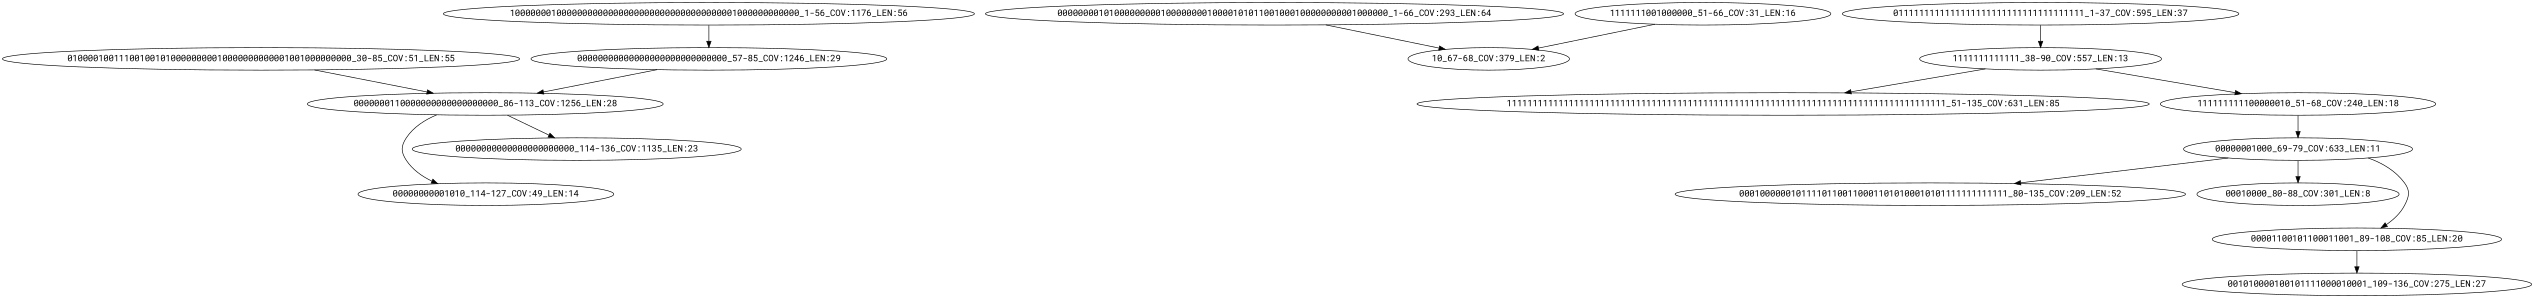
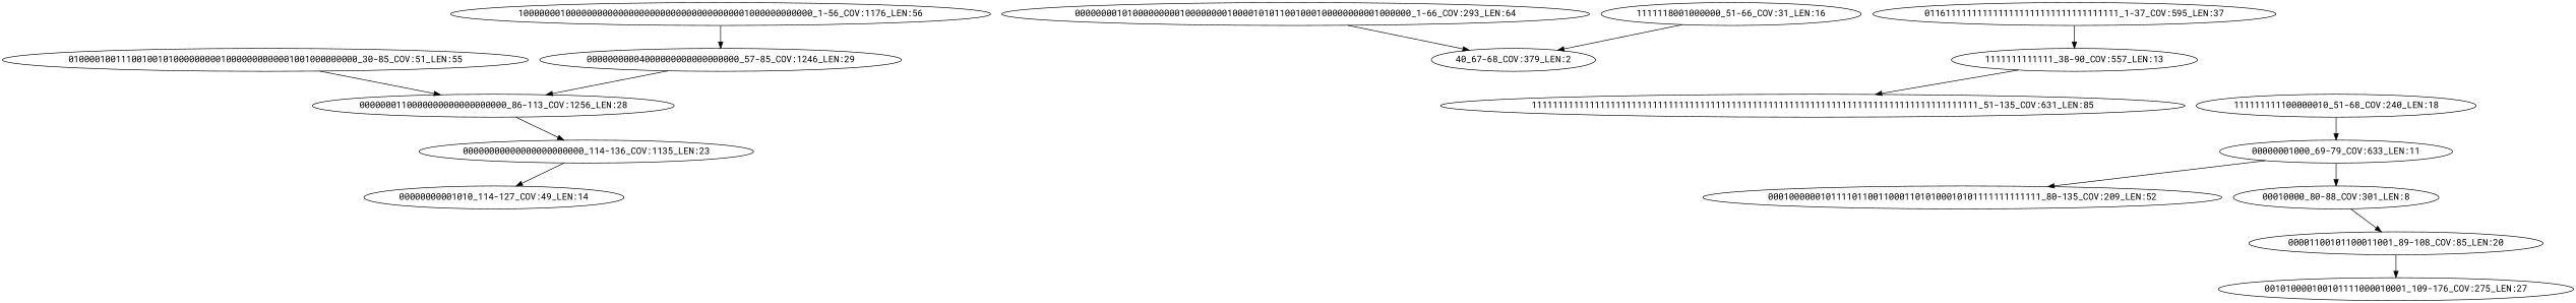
  digraph {
    fontname="Roboto Mono"
    node [fontname="Roboto Mono"]
    edge [fontname="Roboto Mono"]
-   "00000000000000000000000000000_57-85_COV:1246_LEN:29"
+   "00000000000000000000000000000_57-85_COV:1246_LEN:29" [label="00000000004000000000000000000_57-85_COV:1246_LEN:29"]
    "0000000110000000000000000000_86-113_COV:1256_LEN:28"
    "00000000001010_114-127_COV:49_LEN:14"
    "00000000000000000000000_114-136_COV:1135_LEN:23"
    "0000000010100000000010000000010000101011001000100000000001000000_1-66_COV:293_LEN:64"
-   "10_67-68_COV:379_LEN:2"
+   "10_67-68_COV:379_LEN:2" [label="40_67-68_COV:379_LEN:2"]
    "00000001000_69-79_COV:633_LEN:11"
    "0001000000101111011001100011010100010101111111111111_80-135_COV:209_LEN:52"
    "00010000_80-88_COV:301_LEN:8"
    "00001100101100011001_89-108_COV:85_LEN:20"
-   "001010000100101111000010001_109-136_COV:275_LEN:27"
+   "001010000100101111000010001_109-136_COV:275_LEN:27" [label="001010000100101111000010001_109-176_COV:275_LEN:27"]
    n12 [label="1111111111111_38-90_COV:557_LEN:13"]
    "1111111111111111111111111111111111111111111111111111111111111111111111111111111111111_51-135_COV:631_LEN:85"
    "111111111100000010_51-68_COV:240_LEN:18"
    "10000000100000000000000000000000000000000001000000000000_1-56_COV:1176_LEN:56"
-   "0111111111111111111111111111111111111_1-37_COV:595_LEN:37"
-   "1111111001000000_51-66_COV:31_LEN:16"
+   "0111111111111111111111111111111111111_1-37_COV:595_LEN:37" [label="0116111111111111111111111111111111111_1-37_COV:595_LEN:37"]
+   "1111111001000000_51-66_COV:31_LEN:16" [label="1111118001000000_51-66_COV:31_LEN:16"]
    "0100001001110010010100000000010000000000001001000000000_30-85_COV:51_LEN:55"
    "00000000000000000000000000000_57-85_COV:1246_LEN:29" -> "0000000110000000000000000000_86-113_COV:1256_LEN:28"
-   "0000000110000000000000000000_86-113_COV:1256_LEN:28" -> "00000000001010_114-127_COV:49_LEN:14"
+   "00000000000000000000000_114-136_COV:1135_LEN:23" -> "00000000001010_114-127_COV:49_LEN:14"
    "0000000110000000000000000000_86-113_COV:1256_LEN:28" -> "00000000000000000000000_114-136_COV:1135_LEN:23"
    "0000000010100000000010000000010000101011001000100000000001000000_1-66_COV:293_LEN:64" -> "10_67-68_COV:379_LEN:2"
    "00000001000_69-79_COV:633_LEN:11" -> "0001000000101111011001100011010100010101111111111111_80-135_COV:209_LEN:52"
    "00000001000_69-79_COV:633_LEN:11" -> "00010000_80-88_COV:301_LEN:8"
-   "00000001000_69-79_COV:633_LEN:11" -> "00001100101100011001_89-108_COV:85_LEN:20"
+   "00010000_80-88_COV:301_LEN:8" -> "00001100101100011001_89-108_COV:85_LEN:20"
    "00001100101100011001_89-108_COV:85_LEN:20" -> "001010000100101111000010001_109-136_COV:275_LEN:27"
    n12 -> "1111111111111111111111111111111111111111111111111111111111111111111111111111111111111_51-135_COV:631_LEN:85"
-   n12 -> "111111111100000010_51-68_COV:240_LEN:18"
    "111111111100000010_51-68_COV:240_LEN:18" -> "00000001000_69-79_COV:633_LEN:11"
    "10000000100000000000000000000000000000000001000000000000_1-56_COV:1176_LEN:56" -> "00000000000000000000000000000_57-85_COV:1246_LEN:29"
    "0111111111111111111111111111111111111_1-37_COV:595_LEN:37" -> n12
    "1111111001000000_51-66_COV:31_LEN:16" -> "10_67-68_COV:379_LEN:2"
    "0100001001110010010100000000010000000000001001000000000_30-85_COV:51_LEN:55" -> "0000000110000000000000000000_86-113_COV:1256_LEN:28"
  }
